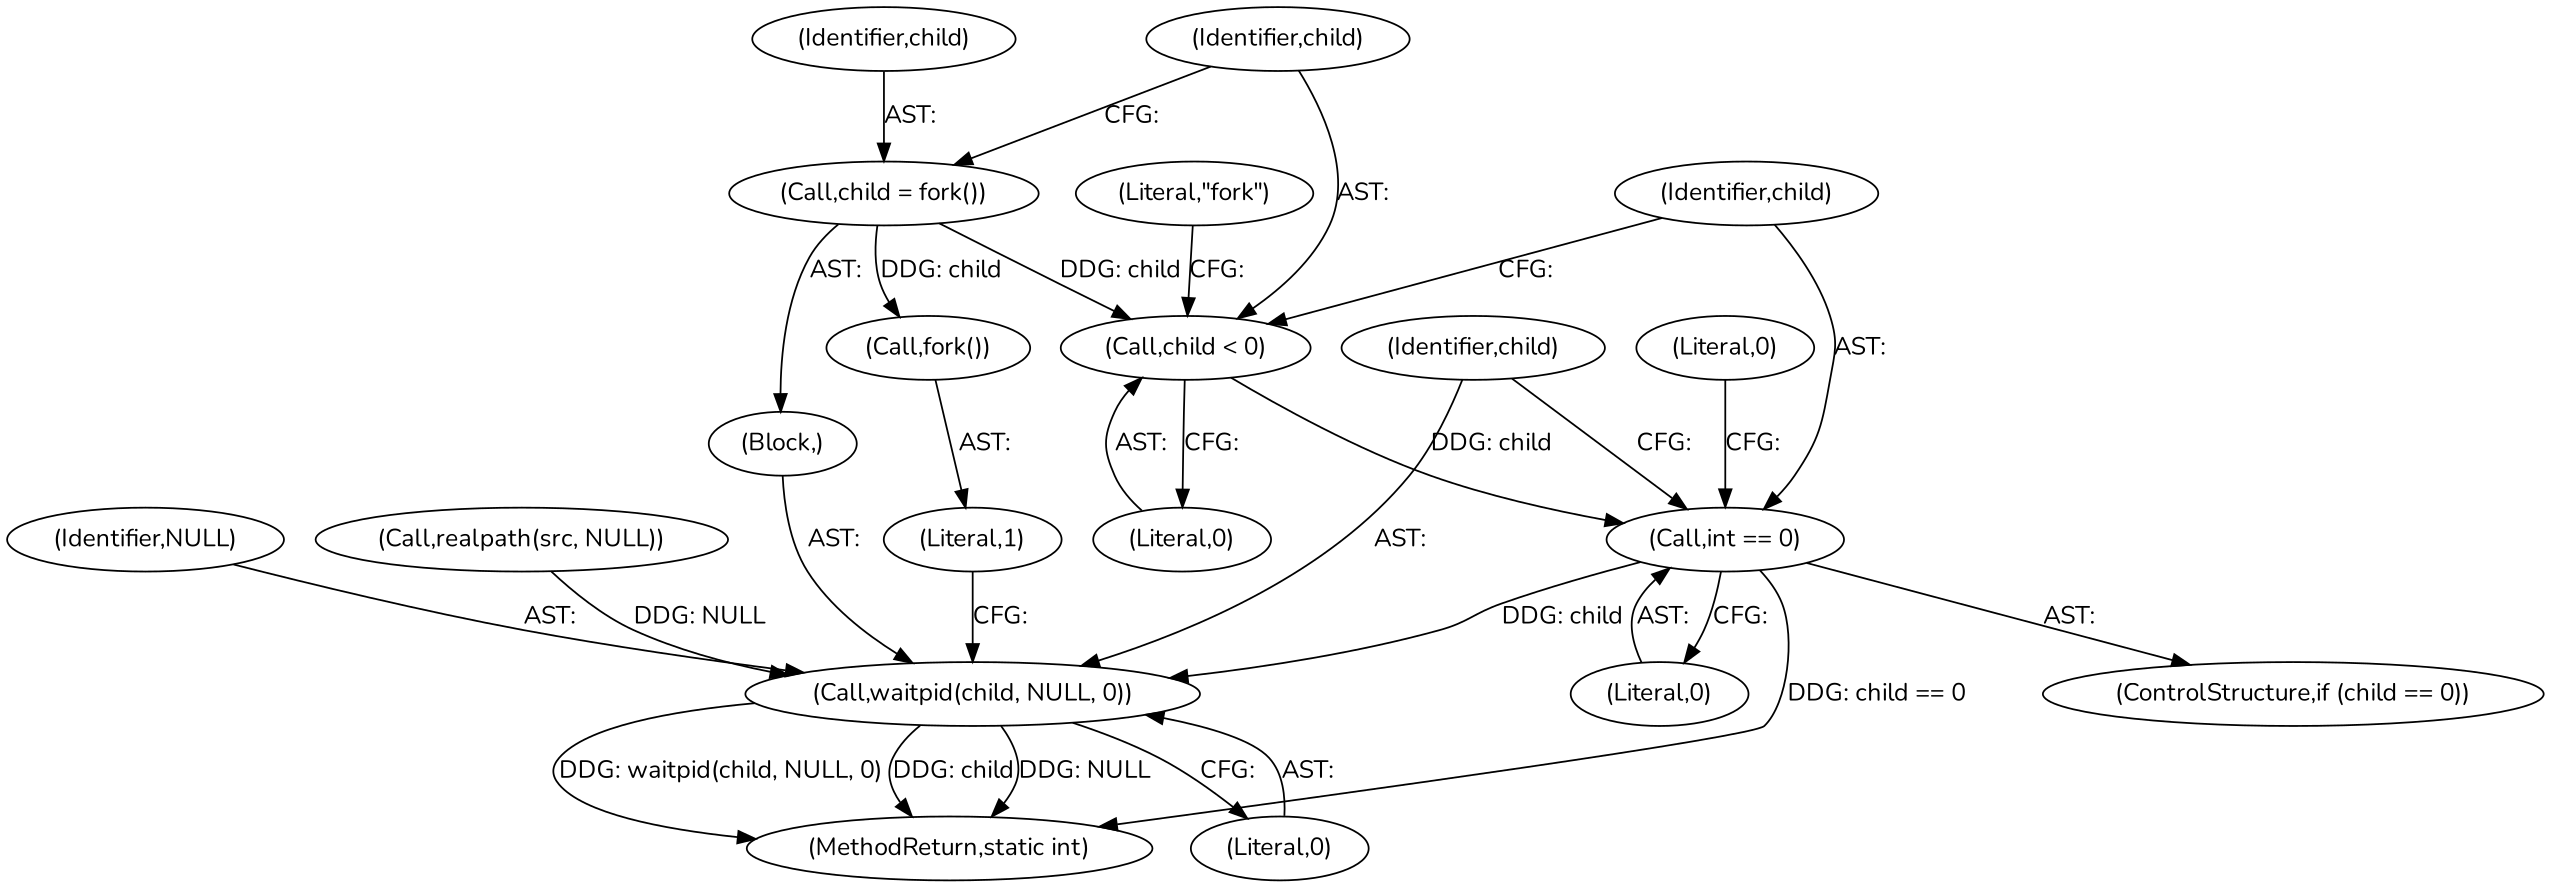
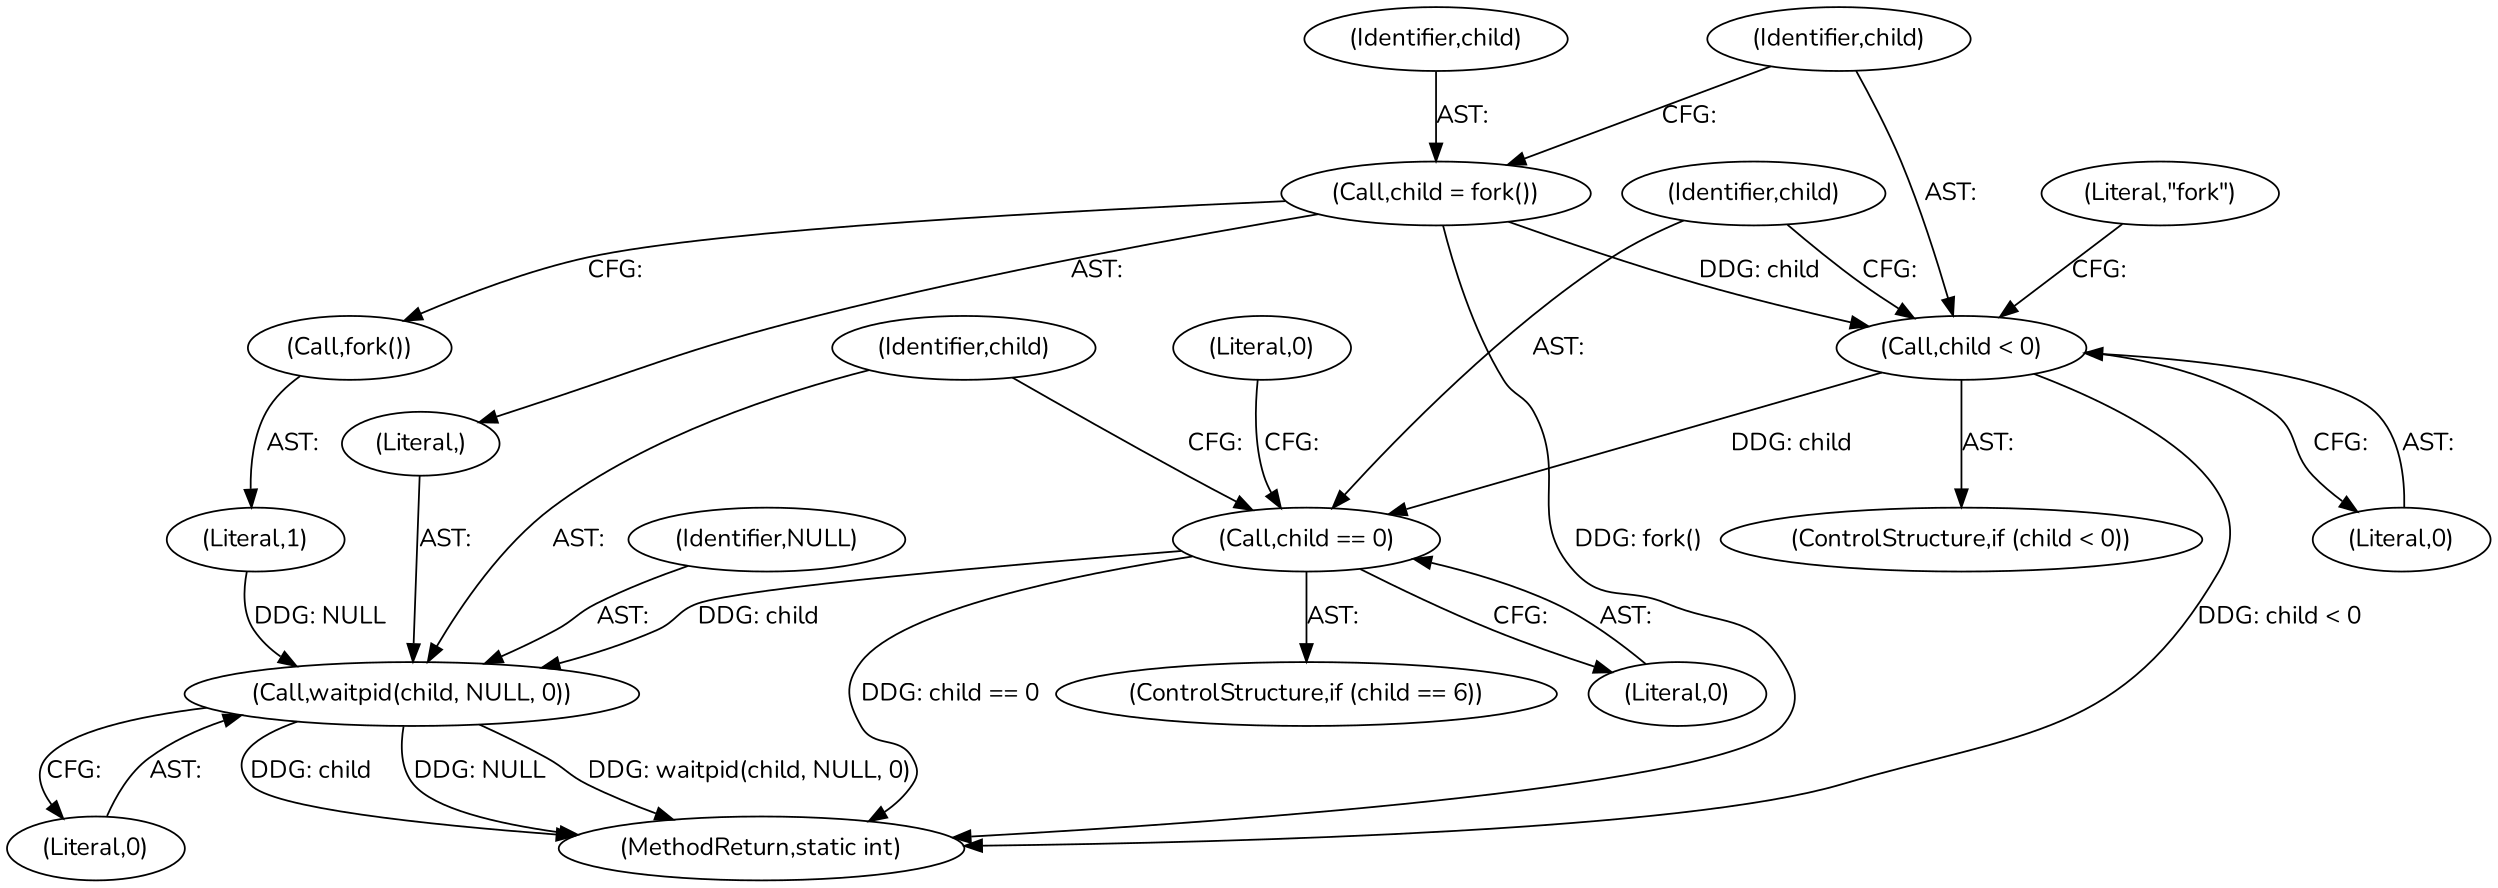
  digraph {
    fontname=Nunito
    node [fontname=Nunito]
    edge [fontname=Nunito]
    n1 [label="(Call,child = fork())"]
    n2 [label="(Call,child < 0)"]
    n3 [label="(Call,fork())"]
    n4 [label="(MethodReturn,static int)"]
-   n5 [label="(Block,)"]
-   n6 [label="(Call,int == 0)"]
+   n5 [label="(Literal,)"]
+   n6 [label="(Call,child == 0)"]
+   n7 [label="(ControlStructure,if (child < 0))"]
    n8 [label="(Literal,0)"]
    n9 [label="(Literal,1)"]
    n10 [label="(Call,waitpid(child, NULL, 0))"]
-   n11 [label="(ControlStructure,if (child == 0))"]
+   n11 [label="(ControlStructure,if (child == 6))"]
    n12 [label="(Literal,0)"]
    n13 [label="(Literal,0)"]
    n14 [label="(Identifier,NULL)"]
    n15 [label="(Literal,0)"]
    n16 [label="(Identifier,child)"]
    n17 [label="(Identifier,child)"]
-   n18 [label="(Call,realpath(src, NULL))"]
    n19 [label="(Literal,\"fork\")"]
    n20 [label="(Identifier,child)"]
    n21 [label="(Identifier,child)"]
    n1 -> n2 [label="DDG: child"]
-   n1 -> n3 [label="DDG: child"]
+   n1 -> n3 [label="CFG: "]
+   n1 -> n4 [label="DDG: fork()"]
    n1 -> n5 [label="AST: "]
+   n2 -> n4 [label="DDG: child < 0"]
    n2 -> n6 [label="DDG: child"]
+   n2 -> n7 [label="AST: "]
    n2 -> n8 [label="CFG: "]
    n3 -> n9 [label="AST: "]
    n5 -> n10 [label="AST: "]
    n6 -> n4 [label="DDG: child == 0"]
    n6 -> n10 [label="DDG: child"]
    n6 -> n11 [label="AST: "]
    n6 -> n12 [label="CFG: "]
    n8 -> n2 [label="AST: "]
-   n9 -> n10 [label="CFG: "]
+   n9 -> n10 [label="DDG: NULL"]
    n10 -> n4 [label="DDG: child"]
    n10 -> n4 [label="DDG: NULL"]
    n10 -> n4 [label="DDG: waitpid(child, NULL, 0)"]
    n10 -> n13 [label="CFG: "]
    n12 -> n6 [label="AST: "]
    n13 -> n10 [label="AST: "]
    n14 -> n10 [label="AST: "]
    n15 -> n6 [label="CFG: "]
    n16 -> n1 [label="AST: "]
    n17 -> n6 [label="CFG: "]
    n17 -> n10 [label="AST: "]
-   n18 -> n10 [label="DDG: NULL"]
    n19 -> n2 [label="CFG: "]
    n20 -> n1 [label="CFG: "]
    n20 -> n2 [label="AST: "]
    n21 -> n2 [label="CFG: "]
    n21 -> n6 [label="AST: "]
  }
